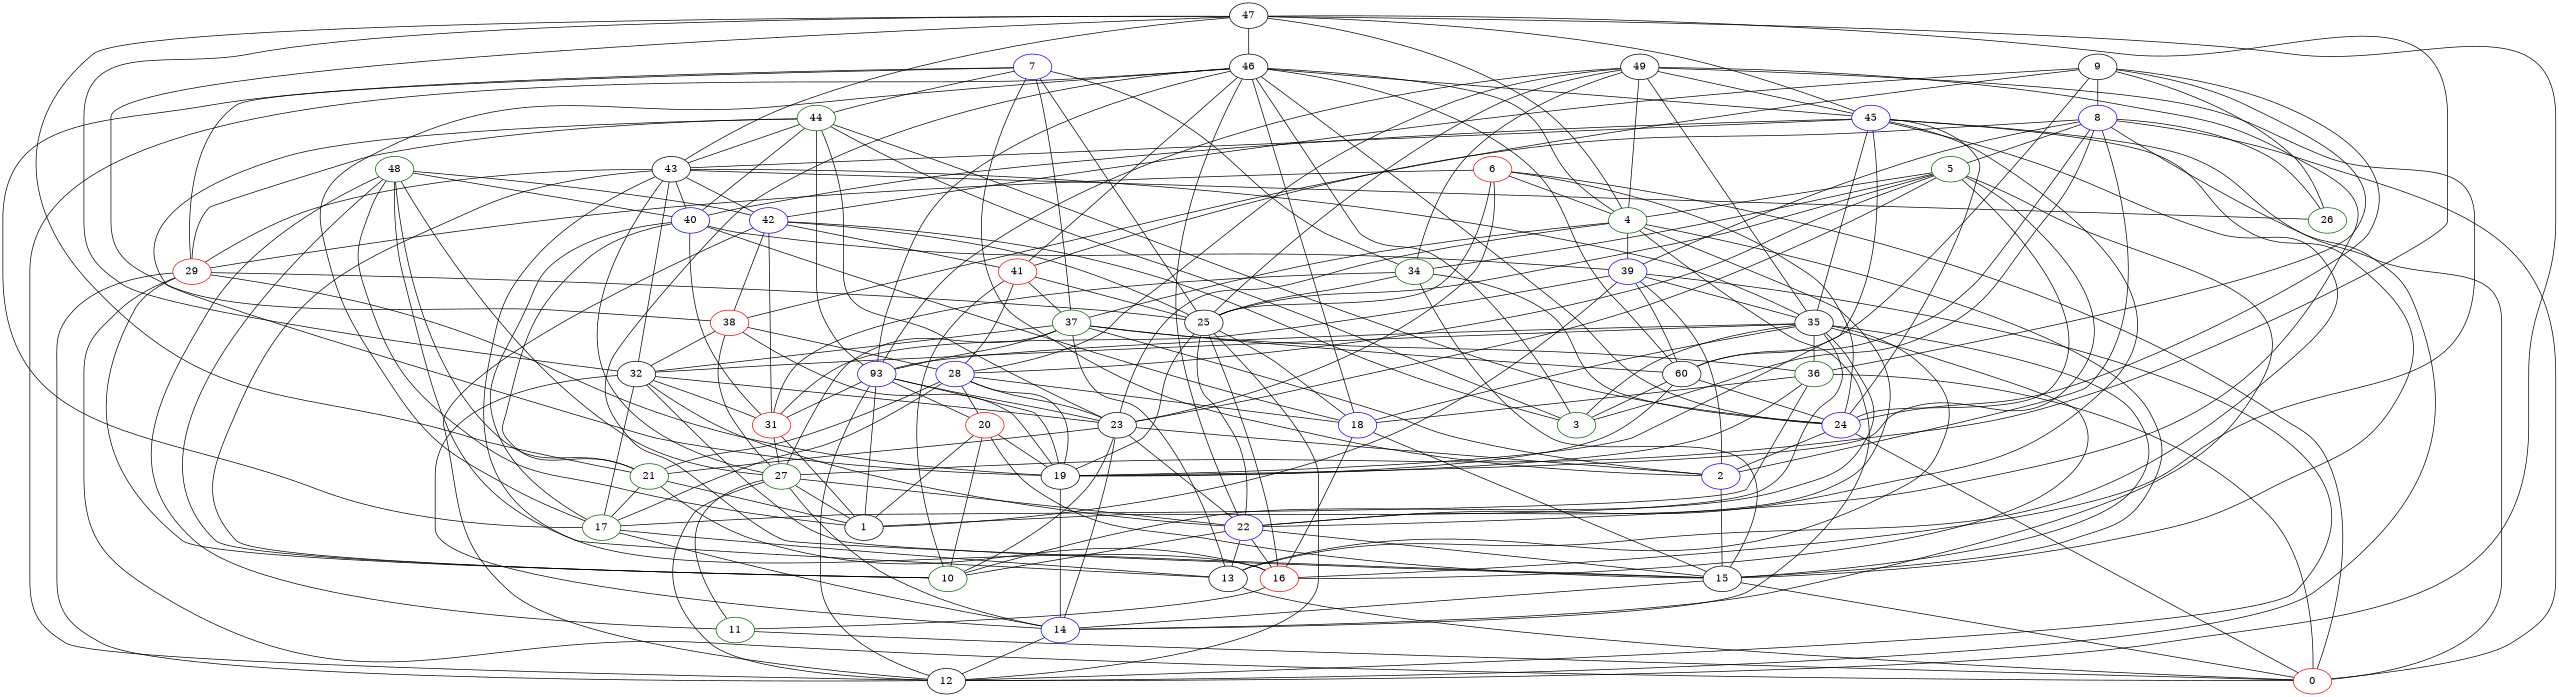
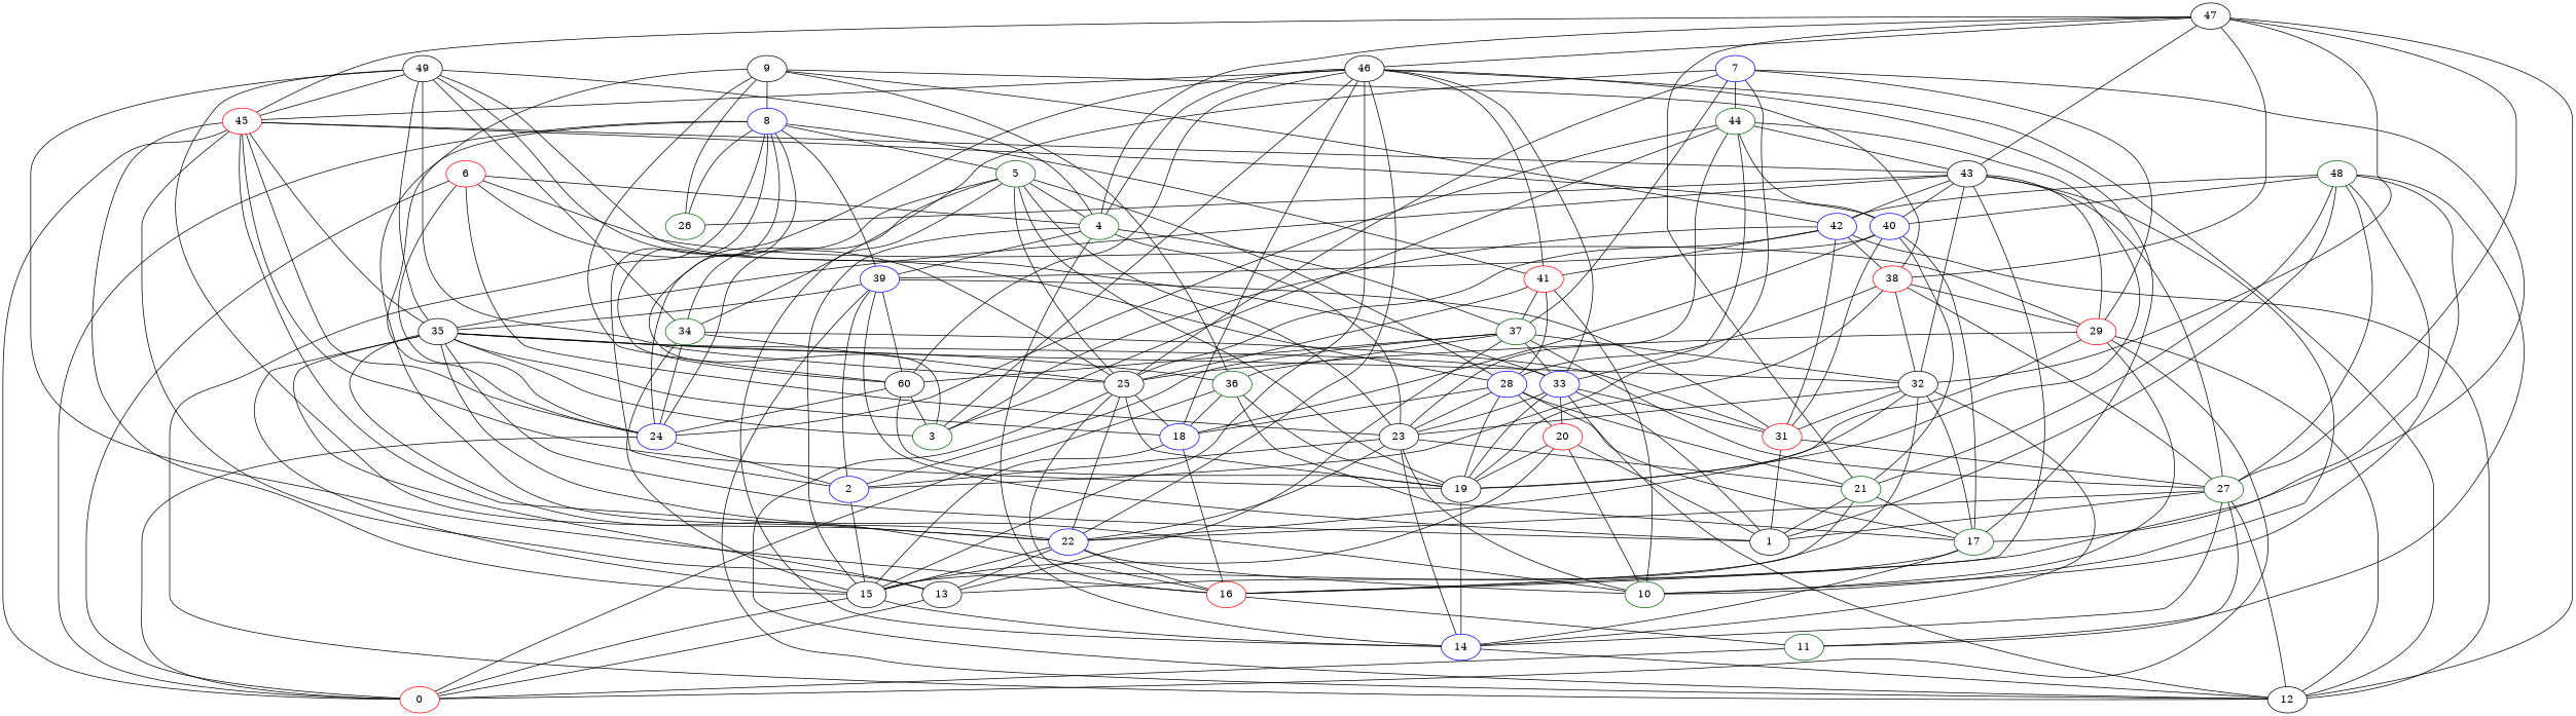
  digraph {
    node [color=black]
    edge [color=black dir=none]
    9
    26 [color=darkgreen]
    24 [color=blue]
    42 [color=blue]
    36 [color=darkgreen]
    n6 [label=60]
    38 [color=red]
    8 [color=blue]
    0 [color=red]
    2 [color=blue]
    41 [color=red]
    31 [color=red]
    12
    3 [color=darkgreen]
    25
    19
    18 [color=blue]
    17 [color=darkgreen]
    43
    27 [color=darkgreen]
    10 [color=darkgreen]
    29 [color=red]
    35
    16 [color=red]
    32
    40 [color=blue]
    14 [color=blue]
    1
    11 [color=darkgreen]
    22 [color=blue]
-   33 [color=blue label=93]
+   33 [color=blue]
    13
    15
    49
    28 [color=blue]
-   45 [color=blue]
+   45 [color=red]
    34 [color=darkgreen]
    4 [color=darkgreen]
    23
    21 [color=darkgreen]
    20 [color=red]
    37 [color=darkgreen]
    5 [color=darkgreen]
    7 [color=blue]
    44 [color=darkgreen]
    39 [color=blue]
    46
    6 [color=red]
    48 [color=darkgreen]
    47
    subgraph sub_1 {
      9
      26
      24
      42
      36
      n6
      38
      8
      0
      2
      41
      31
      12
      3
      25
      19
      18
      17
      43
      27
      10
      29
      35
      16
      32
      40
      14
      1
      11
      22
      33
      13
      15
      49
      28
      45
      34
      4
      23
      21
      20
      37
      5
      7
      44
      39
      46
      6
      48
      47
    }
    9 -> 26
    9 -> 24
    9 -> 42
    9 -> 36
    9 -> n6
    9 -> 38
    9 -> 8
    24 -> 0
    24 -> 2
    42 -> 38
    42 -> 41
    42 -> 31
    42 -> 12
    42 -> 3
    42 -> 25
    36 -> 0
    36 -> 19
    36 -> 18
    36 -> 17
    n6 -> 24
    n6 -> 3
    n6 -> 19
    38 -> 19
    38 -> 27
    38 -> 32
    38 -> 28
    8 -> 26
    8 -> n6
    8 -> 0
    8 -> 2
    8 -> 41
    8 -> 12
    8 -> 3
    8 -> 5
    8 -> 39
    2 -> 15
    41 -> 25
    41 -> 10
    41 -> 28
    41 -> 37
    31 -> 27
    31 -> 1
    25 -> 12
    25 -> 19
    25 -> 18
    25 -> 16
    25 -> 22
    19 -> 14
    18 -> 16
    18 -> 15
    17 -> 14
    17 -> 13
    43 -> 26
    43 -> 42
    43 -> 27
    43 -> 10
    43 -> 29
    43 -> 35
-   43 -> 13
+   43 -> 16
    43 -> 32
    43 -> 40
    27 -> 12
    27 -> 14
    27 -> 1
    27 -> 11
    27 -> 22
    29 -> 0
    29 -> 12
    29 -> 25
    29 -> 19
    29 -> 10
    35 -> 36
    35 -> 3
    35 -> 18
    35 -> 10
    35 -> 16
    35 -> 32
    35 -> 1
    35 -> 33
    35 -> 13
    35 -> 15
    16 -> 11
    32 -> 31
    32 -> 17
    32 -> 14
    32 -> 22
    32 -> 15
    32 -> 23
    40 -> 31
    40 -> 18
    40 -> 17
    40 -> 21
    40 -> 39
    14 -> 12
    11 -> 0
    22 -> 10
    22 -> 16
    22 -> 13
    22 -> 15
    33 -> 31
    33 -> 12
    33 -> 19
    33 -> 1
    33 -> 23
    33 -> 20
    13 -> 0
    15 -> 0
    15 -> 14
    49 -> 25
    49 -> 35
    49 -> 16
    49 -> 22
    49 -> 33
    49 -> 28
    49 -> 45
    49 -> 34
    49 -> 4
    28 -> 19
    28 -> 18
    28 -> 17
    28 -> 23
    28 -> 21
    28 -> 20
    45 -> 24
    45 -> 0
    45 -> 19
    45 -> 43
    45 -> 35
    45 -> 40
    45 -> 22
    45 -> 13
    45 -> 15
    34 -> 24
    34 -> 31
    34 -> 25
    34 -> 15
    4 -> 14
-   4 -> 22
+   8 -> 22
    4 -> 15
    4 -> 23
    4 -> 37
    4 -> 39
    23 -> 2
    23 -> 10
    23 -> 14
    23 -> 22
    23 -> 21
    21 -> 17
    21 -> 16
    21 -> 1
    20 -> 19
    20 -> 10
    20 -> 1
    20 -> 15
    37 -> 36
    37 -> n6
    37 -> 2
    37 -> 27
    37 -> 32
    37 -> 33
    37 -> 13
    5 -> 24
    5 -> 25
    5 -> 19
    5 -> 14
    5 -> 28
    5 -> 34
    5 -> 4
    5 -> 23
    7 -> 2
    7 -> 25
    7 -> 17
    7 -> 29
    7 -> 34
    7 -> 37
    7 -> 44
    44 -> 24
    44 -> 3
    44 -> 19
    44 -> 43
-   44 -> 29
+   38 -> 29
    44 -> 40
    44 -> 33
    44 -> 23
    39 -> n6
    39 -> 2
    39 -> 31
    39 -> 12
    39 -> 35
    39 -> 1
    46 -> 24
    46 -> n6
    46 -> 41
    46 -> 12
    46 -> 3
    46 -> 18
    46 -> 17
    46 -> 22
    46 -> 33
    46 -> 15
    46 -> 45
    46 -> 4
    6 -> 24
    6 -> 0
    6 -> 25
    6 -> 29
    6 -> 4
    6 -> 23
    48 -> 42
    48 -> 27
    48 -> 10
    48 -> 16
    48 -> 40
    48 -> 1
    48 -> 11
    48 -> 21
    47 -> 38
    47 -> 12
    47 -> 43
    47 -> 27
    47 -> 32
    47 -> 45
    47 -> 4
    47 -> 21
    47 -> 46
  }
